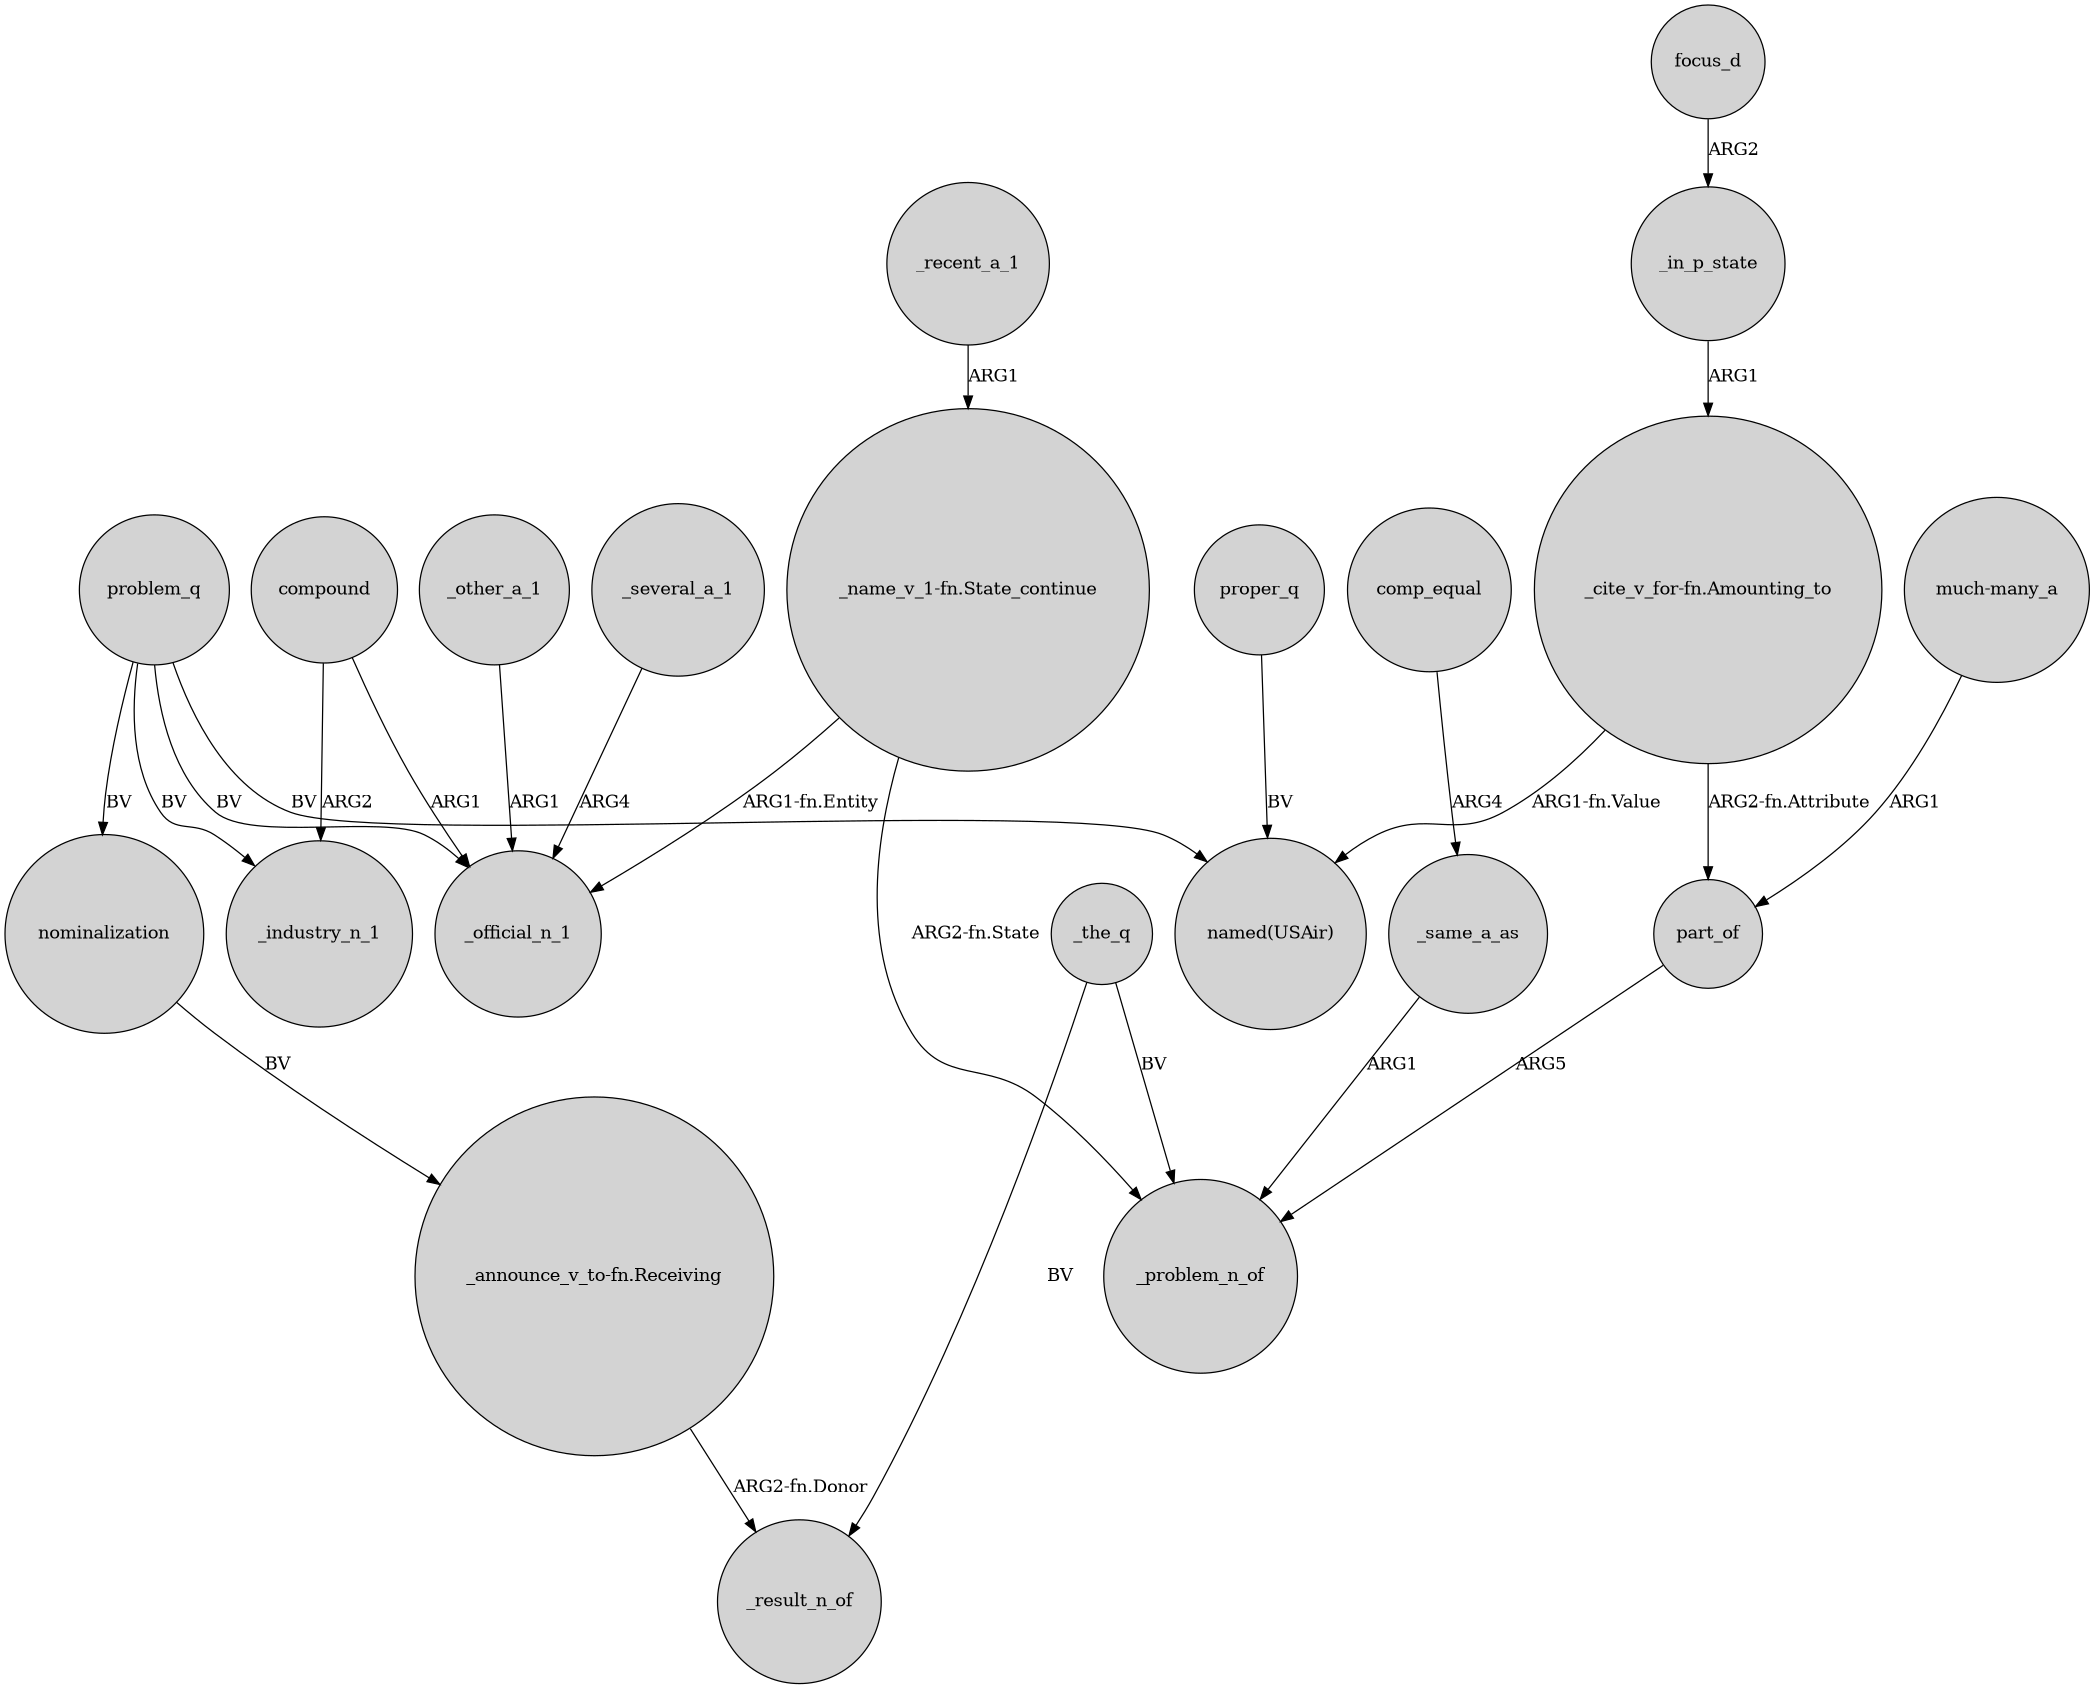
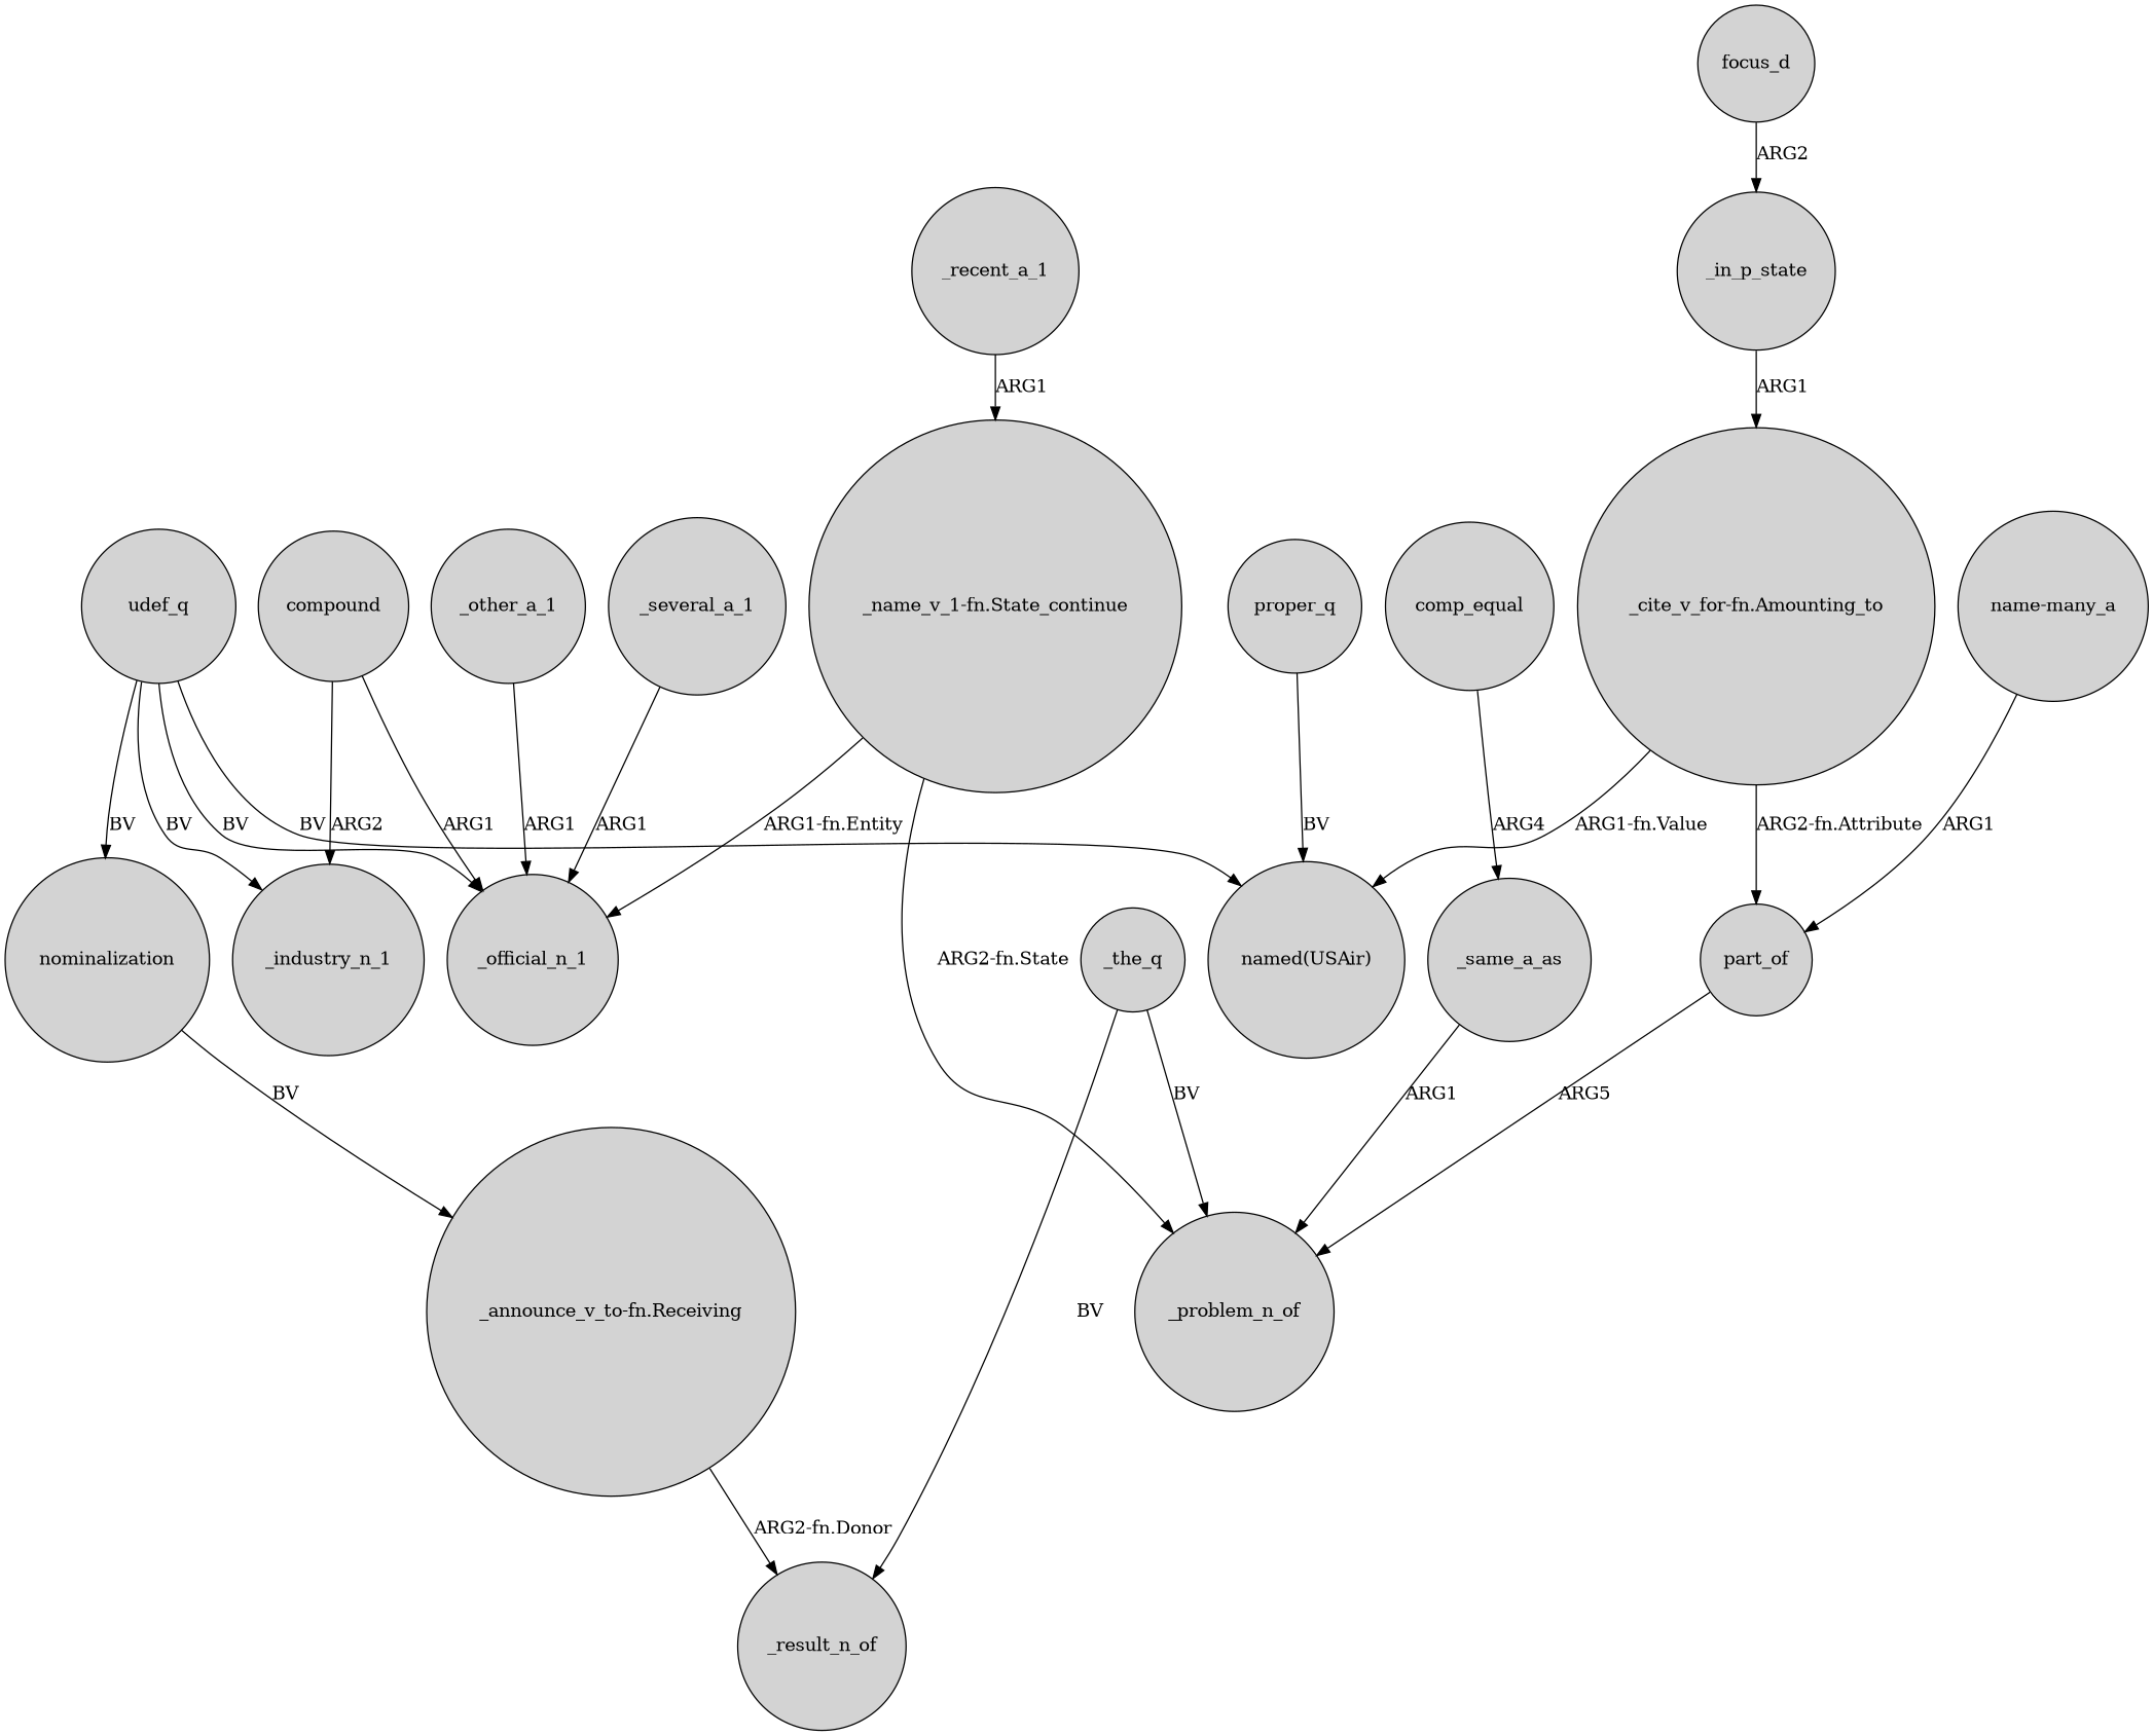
  digraph {
    node [shape=circle style=filled]
    _in_p_state
    "_cite_v_for-fn.Amounting_to"
    nominalization
    "_announce_v_to-fn.Receiving"
    part_of
    "named(USAir)"
    _result_n_of
    focus_d
    _problem_n_of
    "_name_v_1-fn.State_continue"
    _official_n_1
    compound
    _industry_n_1
-   udef_q [label=problem_q]
+   udef_q
    _several_a_1
    _other_a_1
    _recent_a_1
    _the_q
-   "much-many_a"
+   "much-many_a" [label="name-many_a"]
    proper_q
    comp_equal
    _same_a_as
    _in_p_state -> "_cite_v_for-fn.Amounting_to" [label=ARG1]
    "_cite_v_for-fn.Amounting_to" -> part_of [label="ARG2-fn.Attribute"]
    "_cite_v_for-fn.Amounting_to" -> "named(USAir)" [label="ARG1-fn.Value"]
    nominalization -> "_announce_v_to-fn.Receiving" [label=BV]
    "_announce_v_to-fn.Receiving" -> _result_n_of [label="ARG2-fn.Donor"]
    part_of -> _problem_n_of [label=ARG5]
    focus_d -> _in_p_state [label=ARG2]
    "_name_v_1-fn.State_continue" -> _problem_n_of [label="ARG2-fn.State"]
    "_name_v_1-fn.State_continue" -> _official_n_1 [label="ARG1-fn.Entity"]
    compound -> _official_n_1 [label=ARG1]
    compound -> _industry_n_1 [label=ARG2]
    udef_q -> nominalization [label=BV]
    udef_q -> "named(USAir)" [label=BV]
    udef_q -> _official_n_1 [label=BV]
    udef_q -> _industry_n_1 [label=BV]
-   _several_a_1 -> _official_n_1 [label=ARG4]
+   _several_a_1 -> _official_n_1 [label=ARG1]
    _other_a_1 -> _official_n_1 [label=ARG1]
    _recent_a_1 -> "_name_v_1-fn.State_continue" [label=ARG1]
    _the_q -> _result_n_of [label=BV]
    _the_q -> _problem_n_of [label=BV]
    "much-many_a" -> part_of [label=ARG1]
    proper_q -> "named(USAir)" [label=BV]
    comp_equal -> _same_a_as [label=ARG4]
    _same_a_as -> _problem_n_of [label=ARG1]
  }
